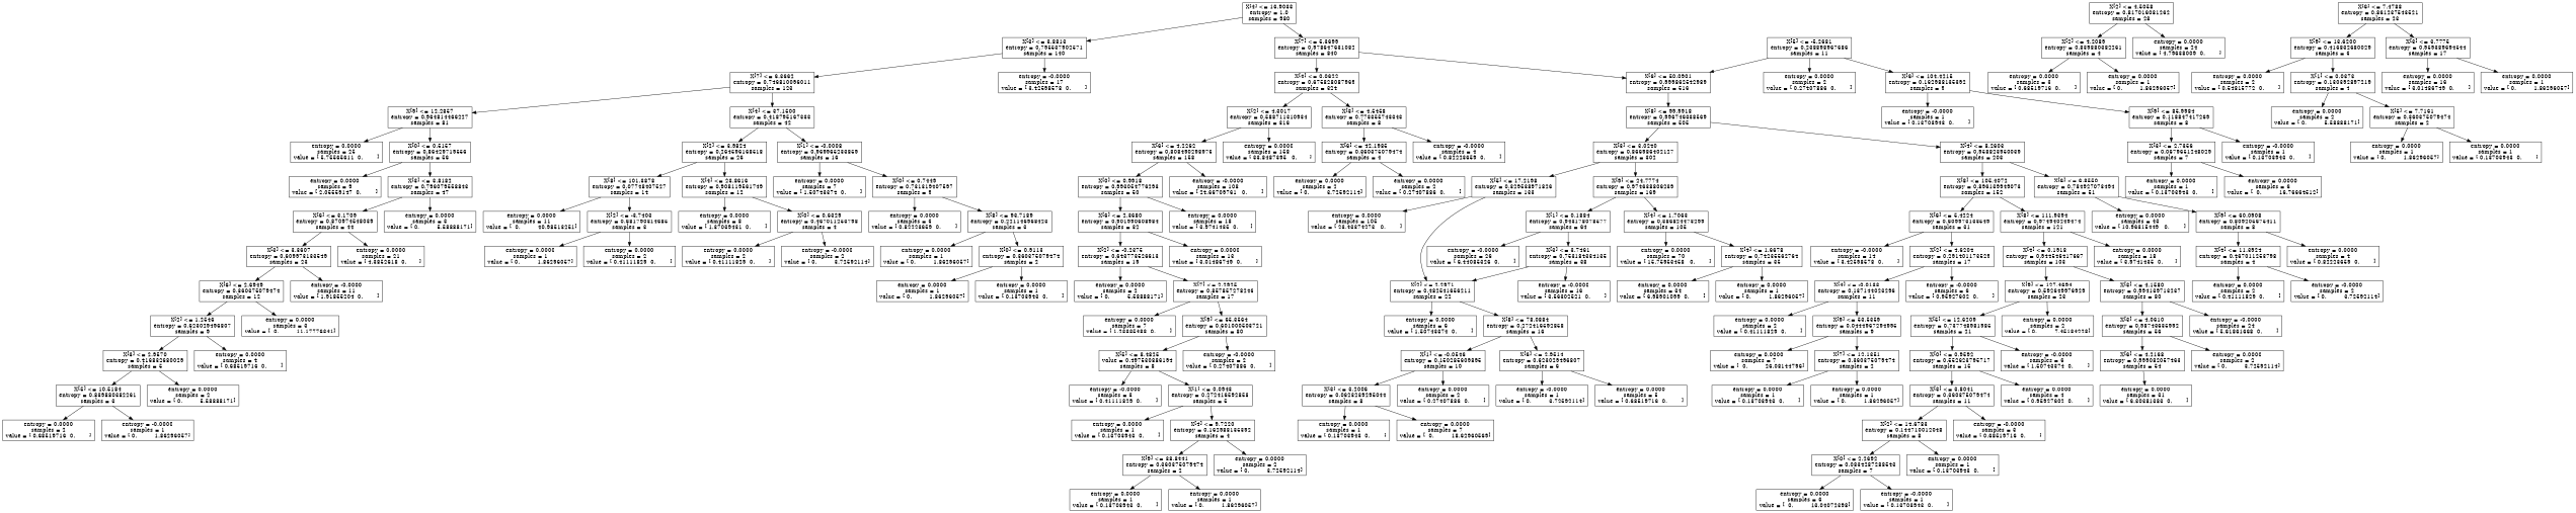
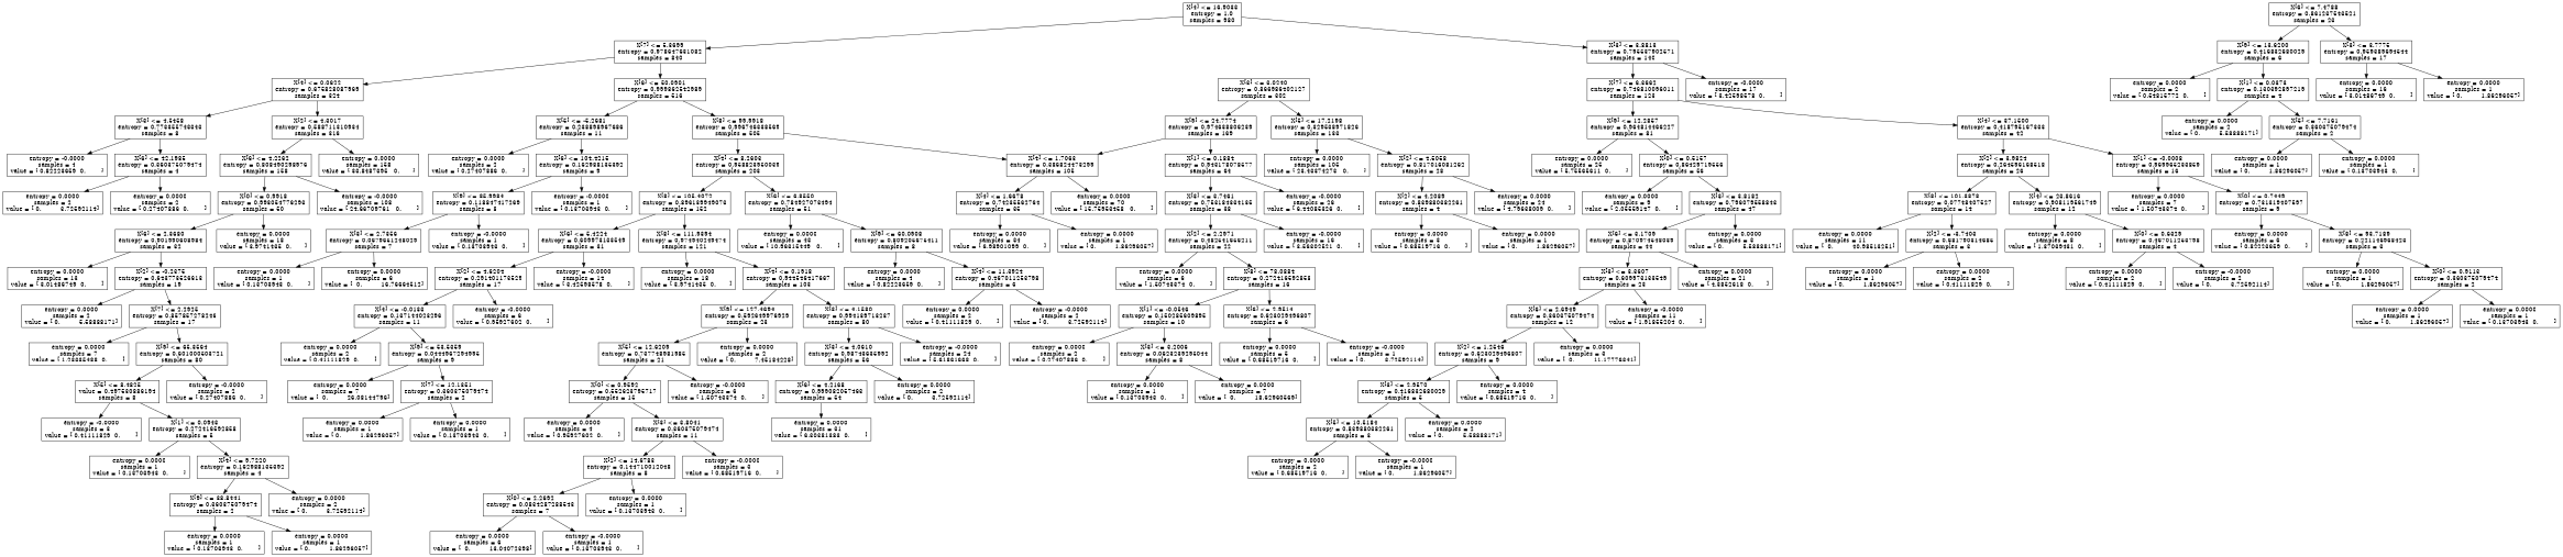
  digraph {
    node [shape=box]
    n1 [label="X[4] <= 16.9033\nentropy = 1.0\nsamples = 980"]
    n2 [label="X[7] <= 5.3699\nentropy = 0.978647631082\nsamples = 840"]
    n3 [label="X[3] <= 3.8813\nentropy = 0.795537902571\nsamples = 140"]
    n4 [label="X[4] <= 0.0622\nentropy = 0.675828087969\nsamples = 324"]
    n5 [label="X[6] <= 50.0901\nentropy = 0.999862542989\nsamples = 516"]
    n6 [label="X[7] <= 6.3662\nentropy = 0.746810096011\nsamples = 123"]
    n7 [label="entropy = -0.0000\nsamples = 17\nvalue = [ 3.42598578  0.        ]"]
    n8 [label="X[3] <= 4.5458\nentropy = 0.773355743343\nsamples = 8"]
    n9 [label="X[2] <= 4.3017\nentropy = 0.588711310934\nsamples = 316"]
    n10 [label="X[8] <= 99.9918\nentropy = 0.996746338569\nsamples = 505"]
    n11 [label="X[5] <= -5.2681\nentropy = 0.238898967686\nsamples = 11"]
    n12 [label="X[6] <= 42.1985\nentropy = 0.360375079474\nsamples = 4"]
    n13 [label="entropy = -0.0000\nsamples = 4\nvalue = [ 0.82223659  0.        ]"]
    n14 [label="X[6] <= 4.2262\nentropy = 0.808490298976\nsamples = 158"]
    n15 [label="entropy = 0.0000\nsamples = 158\nvalue = [ 33.8487395   0.       ]"]
    n16 [label="entropy = 0.0000\nsamples = 2\nvalue = [ 0.          3.72592114]"]
    n17 [label="entropy = 0.0000\nsamples = 2\nvalue = [ 0.27407886  0.        ]"]
    n18 [label="X[0] <= 0.9918\nentropy = 0.993054776293\nsamples = 50"]
    n19 [label="entropy = -0.0000\nsamples = 108\nvalue = [ 24.66709761   0.        ]"]
    n20 [label="X[6] <= 2.3680\nentropy = 0.901990608984\nsamples = 32"]
    n21 [label="entropy = 0.0000\nsamples = 18\nvalue = [ 3.9741435  0.       ]"]
    n22 [label="entropy = 0.0000\nsamples = 13\nvalue = [ 3.01486749  0.        ]"]
    n23 [label="X[2] <= -0.2375\nentropy = 0.643773526613\nsamples = 19"]
    n24 [label="entropy = 0.0000\nsamples = 2\nvalue = [ 0.          5.58888171]"]
    n25 [label="X[7] <= 2.2925\nentropy = 0.857857278246\nsamples = 17"]
    n26 [label="entropy = 0.0000\nsamples = 7\nvalue = [ 1.23335488  0.        ]"]
    n27 [label="X[9] <= 65.3564\nentropy = 0.601000503721\nsamples = 80"]
    n28 [label="X[5] <= 8.4825\nvalue = 0.497530886194\nsamples = 8"]
    n29 [label="entropy = -0.0000\nsamples = 2\nvalue = [ 0.27407886  0.        ]"]
    n30 [label="X[1] <= 0.0943\nentropy = 0.272416592858\nsamples = 5"]
    n31 [label="entropy = -0.0000\nsamples = 3\nvalue = [ 0.41111829  0.        ]"]
    n32 [label="entropy = 0.0000\nsamples = 1\nvalue = [ 0.13703943  0.        ]"]
    n33 [label="X[4] <= 9.7220\nentropy = 0.162988135392\nsamples = 4"]
    n34 [label="X[9] <= 38.8441\nentropy = 0.360375079474\nsamples = 2"]
    n35 [label="entropy = 0.0000\nsamples = 2\nvalue = [ 0.          3.72592114]"]
    n36 [label="entropy = 0.0000\nsamples = 1\nvalue = [ 0.13703943  0.        ]"]
    n37 [label="entropy = 0.0000\nsamples = 1\nvalue = [ 0.          1.86296057]"]
    n38 [label="X[3] <= 3.0240\nentropy = 0.866986402127\nsamples = 302"]
    n39 [label="X[4] <= 8.2603\nentropy = 0.958823950039\nsamples = 203"]
    n40 [label="entropy = 0.0000\nsamples = 2\nvalue = [ 0.27407886  0.        ]"]
    n41 [label="X[6] <= 104.4215\nentropy = 0.162988135392\nsamples = 9"]
    n42 [label="X[5] <= 17.2198\nentropy = 0.329538971826\nsamples = 133"]
    n43 [label="X[9] <= 24.7774\nentropy = 0.974638806239\nsamples = 169"]
    n44 [label="X[8] <= 105.4072\nentropy = 0.896139949073\nsamples = 152"]
    n45 [label="X[6] <= 6.8550\nentropy = 0.784927073494\nsamples = 51"]
    n46 [label="entropy = 0.0000\nsamples = 105\nvalue = [ 23.43374273   0.        ]"]
    n47 [label="X[2] <= 4.5058\nentropy = 0.817016081262\nsamples = 28"]
    n48 [label="X[1] <= 0.1884\nentropy = 0.943178078577\nsamples = 64"]
    n49 [label="X[4] <= 1.7063\nentropy = 0.386824473299\nsamples = 105"]
    n50 [label="X[2] <= 4.2089\nentropy = 0.839880382261\nsamples = 4"]
    n51 [label="entropy = 0.0000\nsamples = 24\nvalue = [ 4.79638009  0.        ]"]
    n52 [label="entropy = 0.0000\nsamples = 3\nvalue = [ 0.68519716  0.        ]"]
    n53 [label="entropy = 0.0000\nsamples = 1\nvalue = [ 0.          1.86296057]"]
    n54 [label="X[3] <= 3.7461\nentropy = 0.753184334135\nsamples = 38"]
    n55 [label="entropy = -0.0000\nsamples = 26\nvalue = [ 6.44085326  0.        ]"]
    n56 [label="X[4] <= 1.6678\nentropy = 0.74235562764\nsamples = 35"]
    n57 [label="entropy = 0.0000\nsamples = 70\nvalue = [ 15.75953458   0.        ]"]
    n58 [label="X[2] <= 2.2971\nentropy = 0.482541656211\nsamples = 22"]
    n59 [label="entropy = -0.0000\nsamples = 16\nvalue = [ 3.56302521  0.        ]"]
    n60 [label="entropy = 0.0000\nsamples = 6\nvalue = [ 1.50743374  0.        ]"]
    n61 [label="X[8] <= 78.0884\nentropy = 0.272416592858\nsamples = 16"]
    n62 [label="X[1] <= -0.0546\nentropy = 0.150285609895\nsamples = 10"]
    n63 [label="X[6] <= 2.9514\nentropy = 0.623029496807\nsamples = 6"]
    n64 [label="entropy = 0.0000\nsamples = 2\nvalue = [ 0.27407886  0.        ]"]
    n65 [label="X[3] <= 3.2006\nentropy = 0.0623239295044\nsamples = 8"]
    n66 [label="entropy = 0.0000\nsamples = 5\nvalue = [ 0.68519716  0.        ]"]
    n67 [label="entropy = -0.0000\nsamples = 1\nvalue = [ 0.          3.72592114]"]
    n68 [label="entropy = 0.0000\nsamples = 1\nvalue = [ 0.13703943  0.        ]"]
    n69 [label="entropy = 0.0000\nsamples = 7\nvalue = [  0.          18.62960569]"]
    n70 [label="entropy = 0.0000\nsamples = 34\nvalue = [ 6.98901099  0.        ]"]
    n71 [label="entropy = 0.0000\nsamples = 1\nvalue = [ 0.          1.86296057]"]
    n72 [label="X[6] <= 5.4224\nentropy = 0.609973133549\nsamples = 31"]
    n73 [label="X[8] <= 111.9394\nentropy = 0.974940249474\nsamples = 121"]
    n74 [label="entropy = 0.0000\nsamples = 43\nvalue = [ 10.96315449   0.        ]"]
    n75 [label="X[9] <= 60.0908\nentropy = 0.809205675411\nsamples = 8"]
    n76 [label="X[2] <= 4.6204\nentropy = 0.291401173529\nsamples = 17"]
    n77 [label="entropy = -0.0000\nsamples = 14\nvalue = [ 3.42598578  0.        ]"]
    n78 [label="entropy = 0.0000\nsamples = 18\nvalue = [ 3.9741435  0.       ]"]
    n79 [label="X[4] <= 0.1918\nentropy = 0.944546417667\nsamples = 103"]
    n80 [label="X[4] <= -0.0133\nentropy = 0.137144023296\nsamples = 11"]
    n81 [label="entropy = -0.0000\nsamples = 6\nvalue = [ 0.95927602  0.        ]"]
    n82 [label="entropy = 0.0000\nsamples = 2\nvalue = [ 0.41111829  0.        ]"]
    n83 [label="X[9] <= 53.5359\nentropy = 0.0444967294995\nsamples = 9"]
    n84 [label="entropy = 0.0000\nsamples = 7\nvalue = [  0.          26.08144796]"]
    n85 [label="X[7] <= 12.1351\nentropy = 0.360375079474\nsamples = 2"]
    n86 [label="entropy = 0.0000\nsamples = 1\nvalue = [ 0.          1.86296057]"]
    n87 [label="entropy = 0.0000\nsamples = 1\nvalue = [ 0.13703943  0.        ]"]
    n88 [label="X[9] <= 127.4694\nentropy = 0.592649976929\nsamples = 23"]
    n89 [label="X[3] <= 4.1580\nentropy = 0.994139713237\nsamples = 80"]
    n90 [label="X[5] <= 12.6209\nentropy = 0.737748981985\nsamples = 21"]
    n91 [label="entropy = 0.0000\nsamples = 2\nvalue = [ 0.          7.45184228]"]
    n92 [label="X[3] <= 4.0610\nentropy = 0.98743635992\nsamples = 56"]
    n93 [label="entropy = -0.0000\nsamples = 24\nvalue = [ 5.61861668  0.        ]"]
    n94 [label="X[0] <= 0.9592\nentropy = 0.552623795717\nsamples = 15"]
    n95 [label="entropy = -0.0000\nsamples = 6\nvalue = [ 1.50743374  0.        ]"]
    n96 [label="entropy = 0.0000\nsamples = 4\nvalue = [ 0.95927602  0.        ]"]
    n97 [label="X[3] <= 3.8041\nentropy = 0.360375079474\nsamples = 11"]
    n98 [label="X[2] <= 14.6783\nentropy = 0.144710012048\nsamples = 8"]
    n99 [label="entropy = -0.0000\nsamples = 3\nvalue = [ 0.68519716  0.        ]"]
    n100 [label="X[0] <= 2.2692\nentropy = 0.0834287288543\nsamples = 7"]
    n101 [label="entropy = 0.0000\nsamples = 1\nvalue = [ 0.13703943  0.        ]"]
    n102 [label="entropy = 0.0000\nsamples = 6\nvalue = [  0.          13.04072398]"]
    n103 [label="entropy = -0.0000\nsamples = 1\nvalue = [ 0.13703943  0.        ]"]
    n104 [label="X[6] <= 4.2168\nentropy = 0.999082057463\nsamples = 54"]
    n105 [label="entropy = 0.0000\nsamples = 2\nvalue = [ 0.          3.72592114]"]
    n106 [label="entropy = 0.0000\nsamples = 31\nvalue = [ 6.30381383  0.        ]"]
    n107 [label="X[6] <= 7.4788\nentropy = 0.861237543521\nsamples = 23"]
    n108 [label="X[9] <= 13.6200\nentropy = 0.416832680029\nsamples = 6"]
    n109 [label="X[3] <= 3.7775\nentropy = 0.959389694544\nsamples = 17"]
    n110 [label="entropy = 0.0000\nsamples = 2\nvalue = [ 0.54815772  0.        ]"]
    n111 [label="X[1] <= 0.0373\nentropy = 0.130392897219\nsamples = 4"]
    n112 [label="entropy = 0.0000\nsamples = 16\nvalue = [ 3.01486749  0.        ]"]
    n113 [label="entropy = 0.0000\nsamples = 1\nvalue = [ 0.          1.86296057]"]
    n114 [label="entropy = 0.0000\nsamples = 2\nvalue = [ 0.          5.58888171]"]
    n115 [label="X[5] <= 7.7161\nentropy = 0.360375079474\nsamples = 2"]
    n116 [label="entropy = 0.0000\nsamples = 1\nvalue = [ 0.          1.86296057]"]
    n117 [label="entropy = 0.0000\nsamples = 1\nvalue = [ 0.13703943  0.        ]"]
    n118 [label="entropy = 0.0000\nsamples = 4\nvalue = [ 0.82223659  0.        ]"]
-   n119 [label="X[4] <= 11.3924\nentropy = 0.467011253798\nsamples = 4"]
+   n119 [label="X[4] <= 11.3924\nentropy = 0.467011253798\nsamples = 6"]
    n120 [label="entropy = 0.0000\nsamples = 2\nvalue = [ 0.41111829  0.        ]"]
    n121 [label="entropy = -0.0000\nsamples = 2\nvalue = [ 0.          3.72592114]"]
    n122 [label="X[9] <= 85.9984\nentropy = 0.118847417269\nsamples = 8"]
    n123 [label="entropy = -0.0000\nsamples = 1\nvalue = [ 0.13703943  0.        ]"]
    n124 [label="X[3] <= 2.7356\nentropy = 0.0679651248029\nsamples = 7"]
    n125 [label="entropy = -0.0000\nsamples = 1\nvalue = [ 0.13703943  0.        ]"]
    n126 [label="entropy = 0.0000\nsamples = 1\nvalue = [ 0.13703943  0.        ]"]
    n127 [label="entropy = 0.0000\nsamples = 6\nvalue = [  0.          16.76664512]"]
    n128 [label="X[9] <= 12.2857\nentropy = 0.964814466227\nsamples = 81"]
    n129 [label="X[4] <= 37.1500\nentropy = 0.418795167333\nsamples = 42"]
    n130 [label="entropy = 0.0000\nsamples = 25\nvalue = [ 5.75565611  0.        ]"]
    n131 [label="X[0] <= 0.5157\nentropy = 0.86429719556\nsamples = 56"]
    n132 [label="X[2] <= 3.9824\nentropy = 0.264596168518\nsamples = 26"]
    n133 [label="X[1] <= -0.0008\nentropy = 0.969965233859\nsamples = 16"]
    n134 [label="entropy = 0.0000\nsamples = 9\nvalue = [ 2.05559147  0.        ]"]
    n135 [label="X[3] <= 3.8182\nentropy = 0.796079558843\nsamples = 47"]
    n136 [label="X[6] <= 3.1709\nentropy = 0.870974548039\nsamples = 44"]
    n137 [label="entropy = 0.0000\nsamples = 3\nvalue = [ 0.          5.58888171]"]
    n138 [label="X[3] <= 3.3607\nentropy = 0.609973133549\nsamples = 23"]
    n139 [label="entropy = 0.0000\nsamples = 21\nvalue = [ 4.3852618  0.       ]"]
    n140 [label="X[6] <= 2.6949\nentropy = 0.360375079474\nsamples = 12"]
    n141 [label="entropy = -0.0000\nsamples = 11\nvalue = [ 1.91855204  0.        ]"]
    n142 [label="X[2] <= 1.2546\nentropy = 0.623029496807\nsamples = 9"]
    n143 [label="entropy = 0.0000\nsamples = 3\nvalue = [  0.          11.17776341]"]
    n144 [label="X[3] <= 2.9570\nentropy = 0.416832680029\nsamples = 5"]
    n145 [label="entropy = 0.0000\nsamples = 4\nvalue = [ 0.68519716  0.        ]"]
    n146 [label="X[5] <= 10.5184\nentropy = 0.839880382261\nsamples = 3"]
    n147 [label="entropy = 0.0000\nsamples = 2\nvalue = [ 0.          5.58888171]"]
    n148 [label="entropy = 0.0000\nsamples = 2\nvalue = [ 0.68519716  0.        ]"]
    n149 [label="entropy = -0.0000\nsamples = 1\nvalue = [ 0.          1.86296057]"]
    n150 [label="X[8] <= 101.3878\nentropy = 0.07748407527\nsamples = 14"]
    n151 [label="X[4] <= 23.8616\nentropy = 0.908119561749\nsamples = 12"]
    n152 [label="entropy = 0.0000\nsamples = 7\nvalue = [ 1.50743374  0.        ]"]
    n153 [label="X[0] <= 0.7449\nentropy = 0.731319407597\nsamples = 9"]
    n154 [label="entropy = 0.0000\nsamples = 11\nvalue = [  0.          40.98513251]"]
    n155 [label="X[2] <= -3.7403\nentropy = 0.681790314685\nsamples = 3"]
    n156 [label="entropy = 0.0000\nsamples = 8\nvalue = [ 1.37039431  0.        ]"]
    n157 [label="X[0] <= 0.6329\nentropy = 0.467011253798\nsamples = 4"]
    n158 [label="entropy = 0.0000\nsamples = 1\nvalue = [ 0.          1.86296057]"]
    n159 [label="entropy = 0.0000\nsamples = 2\nvalue = [ 0.41111829  0.        ]"]
    n160 [label="entropy = 0.0000\nsamples = 2\nvalue = [ 0.41111829  0.        ]"]
    n161 [label="entropy = -0.0000\nsamples = 2\nvalue = [ 0.          3.72592114]"]
    n162 [label="entropy = 0.0000\nsamples = 6\nvalue = [ 0.82223659  0.        ]"]
    n163 [label="X[8] <= 93.7189\nentropy = 0.221146968423\nsamples = 3"]
    n164 [label="entropy = 0.0000\nsamples = 1\nvalue = [ 0.          1.86296057]"]
    n165 [label="X[0] <= 0.9113\nentropy = 0.360375079474\nsamples = 2"]
    n166 [label="entropy = 0.0000\nsamples = 1\nvalue = [ 0.          1.86296057]"]
    n167 [label="entropy = 0.0000\nsamples = 1\nvalue = [ 0.13703943  0.        ]"]
    n1 -> n2
    n1 -> n3
    n2 -> n4
    n2 -> n5
    n3 -> n6
    n3 -> n7
    n4 -> n8
    n4 -> n9
    n5 -> n10
-   n11 -> n5
+   n5 -> n11
    n6 -> n128
    n6 -> n129
    n8 -> n12
    n8 -> n13
    n9 -> n14
    n9 -> n15
-   n10 -> n38
+   n10 -> n49
    n10 -> n39
    n11 -> n40
    n11 -> n41
    n12 -> n16
    n12 -> n17
    n14 -> n18
    n14 -> n19
    n18 -> n20
    n18 -> n21
    n20 -> n22
    n20 -> n23
    n23 -> n24
    n23 -> n25
    n25 -> n26
    n25 -> n27
    n27 -> n28
    n27 -> n29
    n28 -> n30
    n28 -> n31
    n30 -> n32
    n30 -> n33
    n33 -> n34
    n33 -> n35
    n34 -> n36
    n34 -> n37
    n38 -> n42
    n38 -> n43
    n39 -> n44
    n39 -> n45
    n41 -> n122
    n41 -> n123
    n42 -> n46
-   n42 -> n58
+   n42 -> n47
    n43 -> n48
    n43 -> n49
    n44 -> n72
    n44 -> n73
    n45 -> n74
    n45 -> n75
    n47 -> n50
    n47 -> n51
    n48 -> n54
    n48 -> n55
    n49 -> n56
    n49 -> n57
    n50 -> n52
    n50 -> n53
    n54 -> n58
    n54 -> n59
    n56 -> n70
    n56 -> n71
    n58 -> n60
    n58 -> n61
    n61 -> n62
    n61 -> n63
    n62 -> n64
    n62 -> n65
    n63 -> n66
    n63 -> n67
    n65 -> n68
    n65 -> n69
    n72 -> n76
    n72 -> n77
    n73 -> n78
    n73 -> n79
    n75 -> n118
    n75 -> n119
    n76 -> n80
    n76 -> n81
    n79 -> n88
    n79 -> n89
    n80 -> n82
    n80 -> n83
    n83 -> n84
    n83 -> n85
    n85 -> n86
    n85 -> n87
    n88 -> n90
    n88 -> n91
    n89 -> n92
    n89 -> n93
    n90 -> n94
    n90 -> n95
    n92 -> n104
    n92 -> n105
    n94 -> n96
    n94 -> n97
    n97 -> n98
    n97 -> n99
    n98 -> n100
    n98 -> n101
    n100 -> n102
    n100 -> n103
    n104 -> n106
    n107 -> n108
    n107 -> n109
    n108 -> n110
    n108 -> n111
    n109 -> n112
    n109 -> n113
    n111 -> n114
    n111 -> n115
    n115 -> n116
    n115 -> n117
    n119 -> n120
    n119 -> n121
    n122 -> n124
    n122 -> n125
    n124 -> n126
    n124 -> n127
    n128 -> n130
    n128 -> n131
    n129 -> n132
    n129 -> n133
    n131 -> n134
    n131 -> n135
    n132 -> n150
    n132 -> n151
    n133 -> n152
    n133 -> n153
    n135 -> n136
    n135 -> n137
    n136 -> n138
    n136 -> n139
    n138 -> n140
    n138 -> n141
    n140 -> n142
    n140 -> n143
    n142 -> n144
    n142 -> n145
    n144 -> n146
    n144 -> n147
    n146 -> n148
    n146 -> n149
    n150 -> n154
    n150 -> n155
    n151 -> n156
    n151 -> n157
    n153 -> n162
    n153 -> n163
    n155 -> n158
    n155 -> n159
    n157 -> n160
    n157 -> n161
    n163 -> n164
    n163 -> n165
    n165 -> n166
    n165 -> n167
  }
